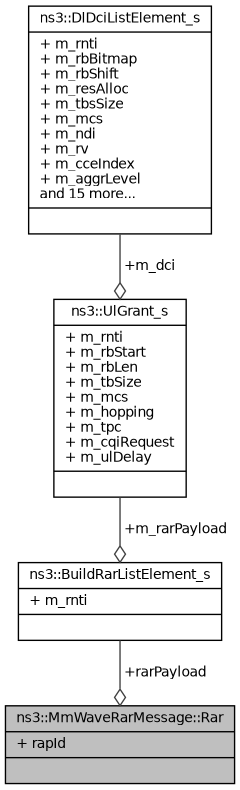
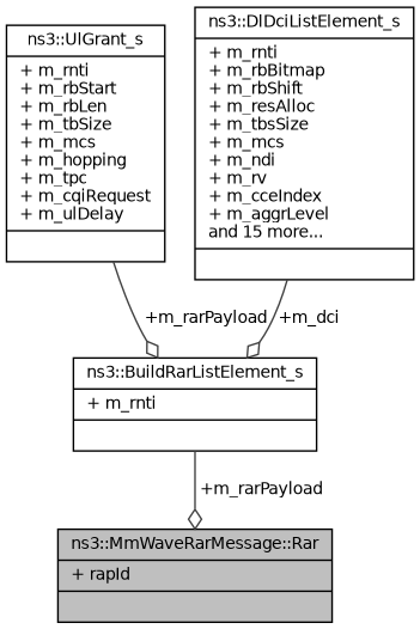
  digraph {
    node [color=black fillcolor=white fontname=Helvetica fontsize=10 shape=record style=filled]
    edge [arrowhead=odiamond color=grey25 fontname=Helvetica fontsize=10 labelfontname=Helvetica labelfontsize=10 style=solid]
    n1 [fillcolor=grey75 fontcolor=black height=0.2 label="{ns3::MmWaveRarMessage::Rar\n|+ rapId\l|}" width=0.4]
    n2 [height=0.2 label="{ns3::BuildRarListElement_s\n|+ m_rnti\l|}" width=0.4]
    n3 [height=0.2 label="{ns3::UlGrant_s\n|+ m_rnti\l+ m_rbStart\l+ m_rbLen\l+ m_tbSize\l+ m_mcs\l+ m_hopping\l+ m_tpc\l+ m_cqiRequest\l+ m_ulDelay\l|}" width=0.4]
    n4 [height=0.2 label="{ns3::DlDciListElement_s\n|+ m_rnti\l+ m_rbBitmap\l+ m_rbShift\l+ m_resAlloc\l+ m_tbsSize\l+ m_mcs\l+ m_ndi\l+ m_rv\l+ m_cceIndex\l+ m_aggrLevel\land 15 more...\l|}" width=0.4]
-   n2 -> n1 [label=" +rarPayload"]
+   n2 -> n1 [label=" +m_rarPayload"]
    n3 -> n2 [label=" +m_rarPayload"]
-   n4 -> n3 [label=" +m_dci"]
+   n4 -> n2 [label=" +m_dci"]
  }
